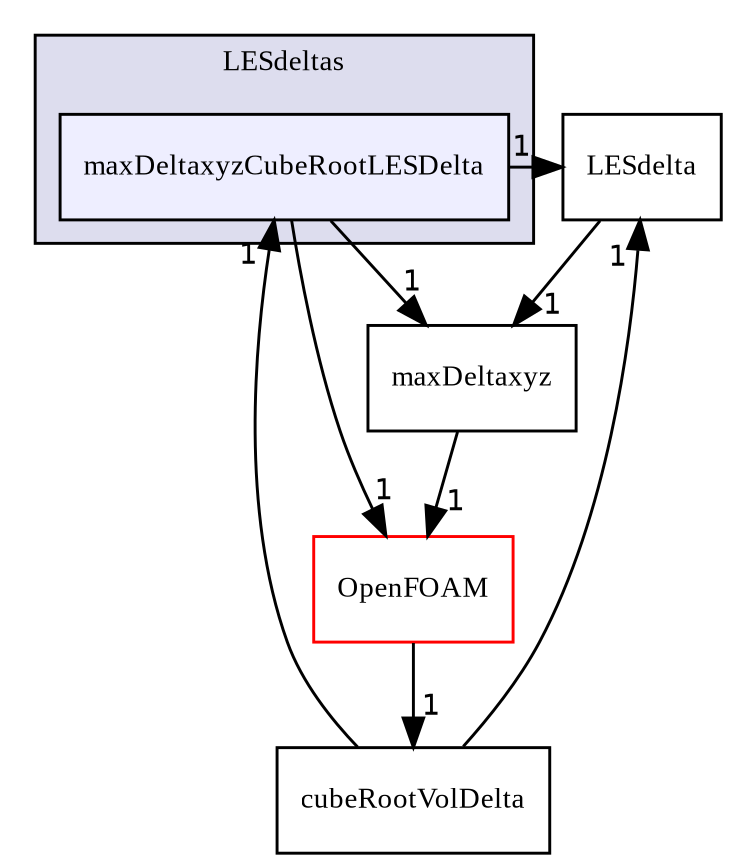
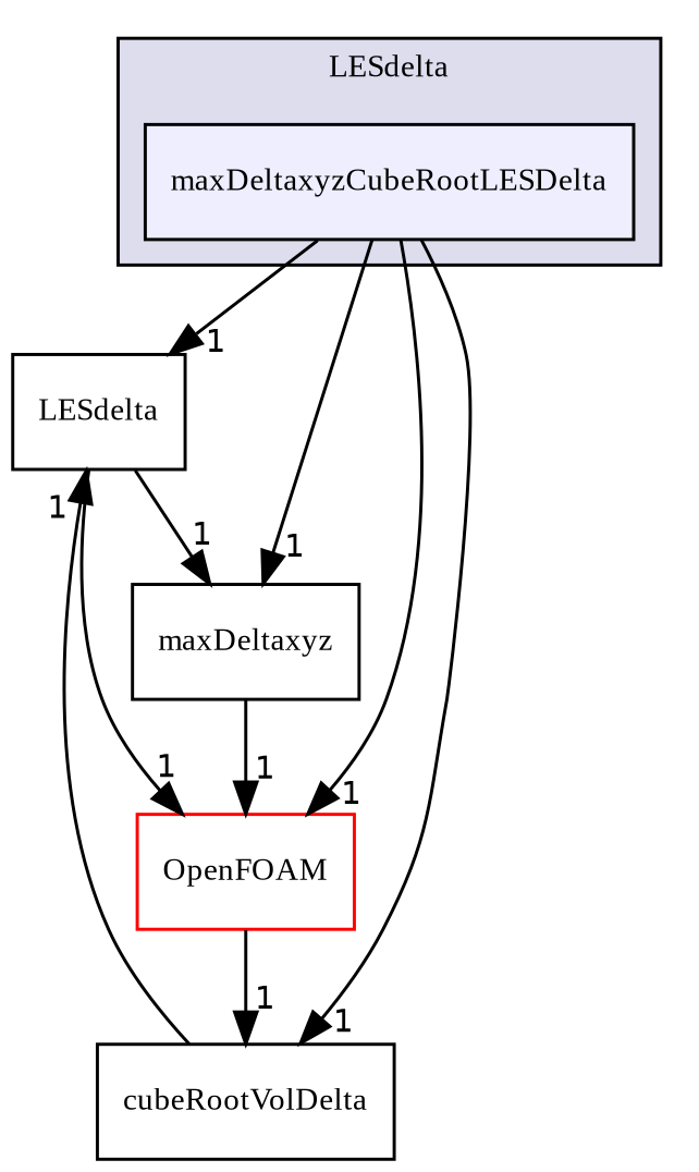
  digraph {
    compound=true
    fontname="Liberation Serif"
    node [fontname="Liberation Serif" fontsize=10 shape=box]
    edge [fontname="Liberation Serif" headlabel=1 labeldistance=1.5 labelfontname=Helvetica labelfontsize=10]
    n1 [fillcolor="#eeeeff" label=maxDeltaxyzCubeRootLESDelta pencolor=black style=filled]
    n2 [label=LESdelta]
    n3 [label=cubeRootVolDelta]
    n4 [label=maxDeltaxyz]
    n5 [color=red label=OpenFOAM]
    subgraph cluster_1 {
      bgcolor="#ddddee"
      fontsize=10
-     label=LESdeltas
+     label=LESdelta
      pencolor=black
      n1
    }
    n1 -> n2
-   n3 -> n1
+   n1 -> n3
    n1 -> n4
    n1 -> n5
    n2 -> n4
+   n2 -> n5
    n3 -> n2
    n4 -> n5
    n5 -> n3
  }
